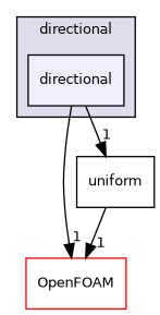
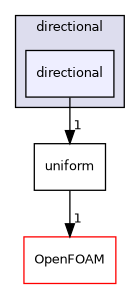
  digraph {
    compound=true
    fontname="DejaVu Sans"
    node [fontname="DejaVu Sans" fontsize=10 shape=box]
    edge [fontname="DejaVu Sans" headlabel=1 labeldistance=1.5 labelfontname=Helvetica labelfontsize=10]
    n1 [fillcolor="#eeeeff" label=directional pencolor=black style=filled]
    n2 [color=red label=OpenFOAM]
    n3 [label=uniform]
    subgraph cluster_1 {
      bgcolor="#ddddee"
      fontsize=10
      label=directional
      pencolor=black
      n1
    }
-   n1 -> n2
    n1 -> n3
    n3 -> n2
  }
